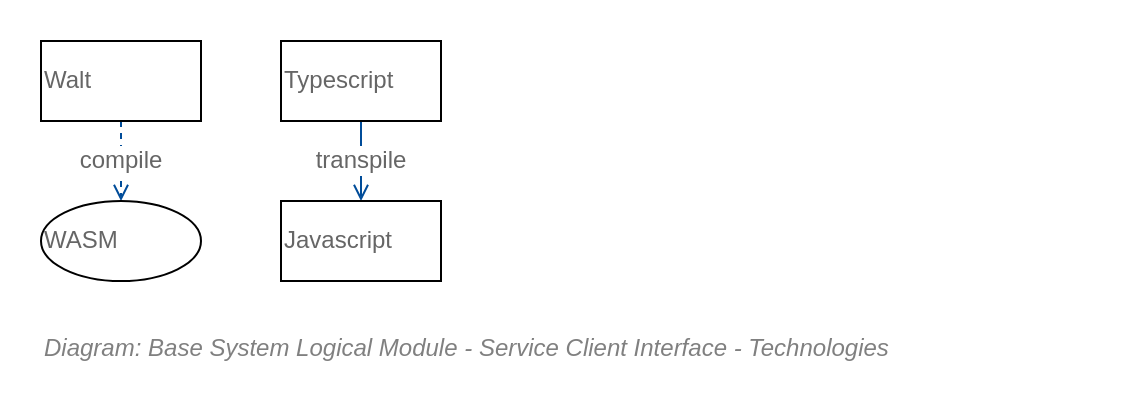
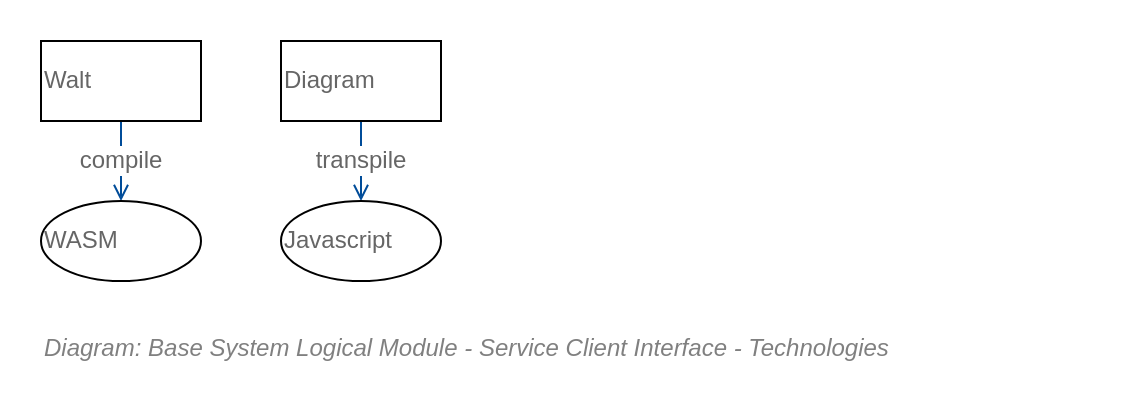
  <mxCell id="0" />
  <mxCell id="1" parent="0" />
- <mxCell id="2" value="compile" style="edgeStyle=none;rounded=0;orthogonalLoop=1;jettySize=auto;html=1;entryX=0.5;entryY=0;entryDx=0;entryDy=0;endArrow=open;endFill=0;strokeColor=#004C99;fontSize=12;fontColor=#666666;dashed=1;" edge="1" parent="1" source="3" target="6"><mxGeometry relative="1" as="geometry" /></mxCell>
+ <mxCell id="2" value="compile" style="edgeStyle=none;rounded=0;orthogonalLoop=1;jettySize=auto;html=1;entryX=0.5;entryY=0;entryDx=0;entryDy=0;endArrow=open;endFill=0;strokeColor=#004C99;fontSize=12;fontColor=#666666;" edge="1" parent="1" source="3" target="6"><mxGeometry relative="1" as="geometry" /></mxCell>
  <mxCell id="3" value="Walt" style="rounded=0;whiteSpace=wrap;html=1;fontSize=12;fontColor=#666666;align=left;" vertex="1" parent="1"><mxGeometry x="20" y="20" width="80" height="40" as="geometry" /></mxCell>
  <mxCell id="4" value="transpile" style="edgeStyle=none;rounded=0;orthogonalLoop=1;jettySize=auto;html=1;endArrow=open;endFill=0;strokeColor=#004C99;fontSize=12;fontColor=#666666;" edge="1" parent="1" source="5" target="7"><mxGeometry relative="1" as="geometry" /></mxCell>
- <mxCell id="5" value="Typescript" style="rounded=0;whiteSpace=wrap;html=1;fontSize=12;fontColor=#666666;align=left;" vertex="1" parent="1"><mxGeometry x="140" y="20" width="80" height="40" as="geometry" /></mxCell>
+ <mxCell id="5" value="Diagram" style="rounded=0;whiteSpace=wrap;html=1;fontSize=12;fontColor=#666666;align=left;" vertex="1" parent="1"><mxGeometry x="140" y="20" width="80" height="40" as="geometry" /></mxCell>
  <mxCell id="6" value="WASM" style="ellipse;whiteSpace=wrap;html=1;fontSize=12;fontColor=#666666;align=left;" vertex="1" parent="1"><mxGeometry x="20" y="100" width="80" height="40" as="geometry" /></mxCell>
- <mxCell id="7" value="Javascript" style="rounded=0;whiteSpace=wrap;html=1;fontSize=12;fontColor=#666666;align=left;" vertex="1" parent="1"><mxGeometry x="140" y="100" width="80" height="40" as="geometry" /></mxCell>
+ <mxCell id="7" value="Javascript" style="ellipse;whiteSpace=wrap;html=1;fontSize=12;fontColor=#666666;align=left;" vertex="1" parent="1"><mxGeometry x="140" y="100" width="80" height="40" as="geometry" /></mxCell>
  <mxCell id="8" value="&lt;font style=&quot;font-size: 12px&quot;&gt;&lt;span style=&quot;font-size: 12px&quot;&gt;Diagram: Base System Logical Module -&amp;nbsp;&lt;/span&gt;Service Client Interface - Technologies&lt;/font&gt;" style="text;strokeColor=none;fillColor=none;html=1;fontSize=24;fontStyle=2;verticalAlign=middle;align=left;shadow=0;glass=0;comic=0;opacity=30;fontColor=#808080;" vertex="1" parent="1"><mxGeometry x="20" y="160" width="520" height="20" as="geometry" /></mxCell>
